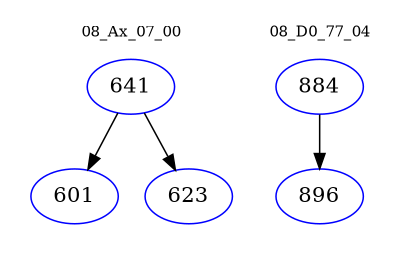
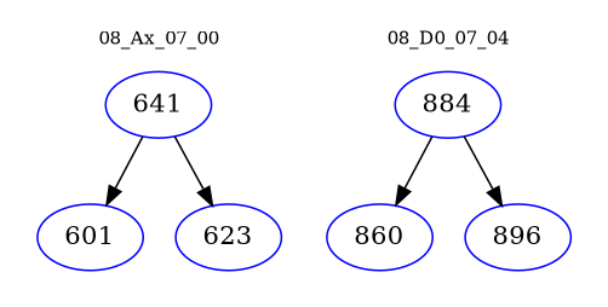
  digraph {
    fontname="DejaVu Serif"
    node [color=blue fontname="DejaVu Serif"]
    edge [color=black fontname="DejaVu Serif"]
    n1 [label=641]
    n2 [label=601]
    n3 [label=623]
    n4 [label=884]
+   n5 [label=860]
    n6 [label=896]
    subgraph cluster_1 {
      color=white
      fontsize=10
      label="08_Ax_07_00"
      n1
      n2
      n3
    }
    subgraph cluster_2 {
      color=white
      fontsize=10
-     label="08_D0_77_04"
+     label="08_D0_07_04"
      n4
+     n5
      n6
    }
    n1 -> n2
    n1 -> n3
+   n4 -> n5
    n4 -> n6
  }
